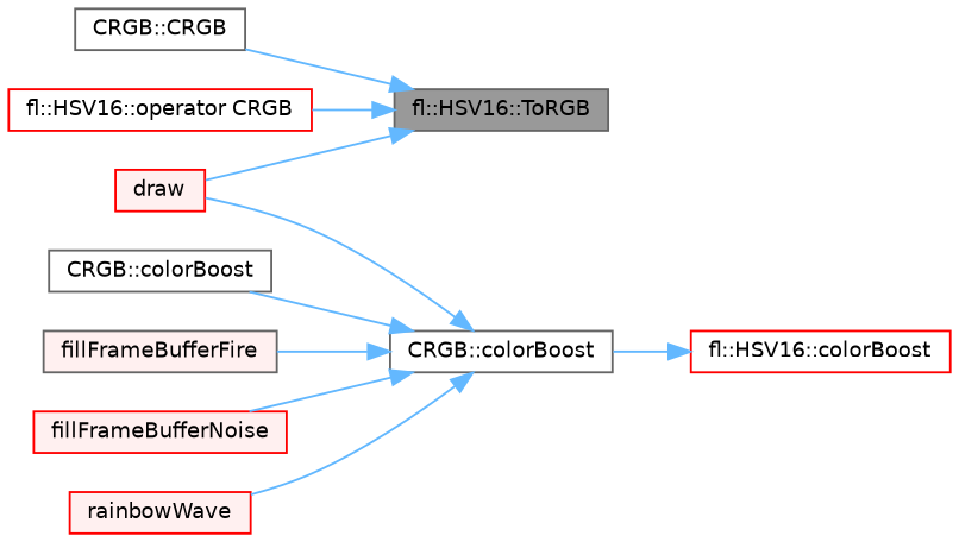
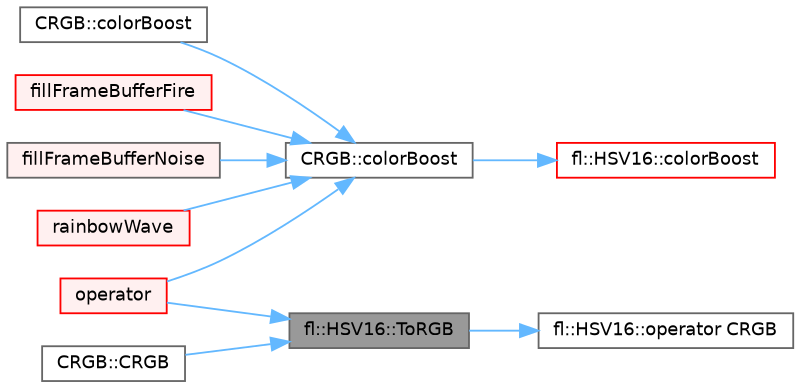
  digraph {
    rankdir=RL
    node [color=red fillcolor=white fontname=Helvetica fontsize=10 shape=box style=filled]
    edge [color=steelblue1 dir=back fontname=Helvetica fontsize=10 labelfontname=Helvetica labelfontsize=10 style=solid]
    n1 [color=gray40 fillcolor=grey60 fontcolor=black height=0.2 label="fl::HSV16::ToRGB" width=0.4]
    n2 [color=grey40 height=0.2 label="CRGB::CRGB" width=0.4]
-   n3 [height=0.2 label="fl::HSV16::operator CRGB" width=0.4]
-   n4 [fillcolor="#FFF0F0" height=0.2 label=draw width=0.4]
+   n3 [color=grey40 height=0.2 label="fl::HSV16::operator CRGB" width=0.4]
+   n4 [fillcolor="#FFF0F0" height=0.2 label=operator width=0.4]
    n5 [height=0.2 label="fl::HSV16::colorBoost" width=0.4]
    n6 [color=grey40 height=0.2 label="CRGB::colorBoost" width=0.4]
    n7 [color=grey40 height=0.2 label="CRGB::colorBoost" width=0.4]
-   n8 [color=grey40 fillcolor="#FFF0F0" height=0.2 label=fillFrameBufferFire width=0.4]
-   n9 [fillcolor="#FFF0F0" height=0.2 label=fillFrameBufferNoise width=0.4]
+   n8 [fillcolor="#FFF0F0" height=0.2 label=fillFrameBufferFire width=0.4]
+   n9 [color=grey40 fillcolor="#FFF0F0" height=0.2 label=fillFrameBufferNoise width=0.4]
    n10 [fillcolor="#FFF0F0" height=0.2 label=rainbowWave width=0.4]
    n1 -> n2
-   n1 -> n3
+   n3 -> n1
    n1 -> n4
    n5 -> n6
    n6 -> n4
    n6 -> n7
    n6 -> n8
    n6 -> n9
    n6 -> n10
  }
